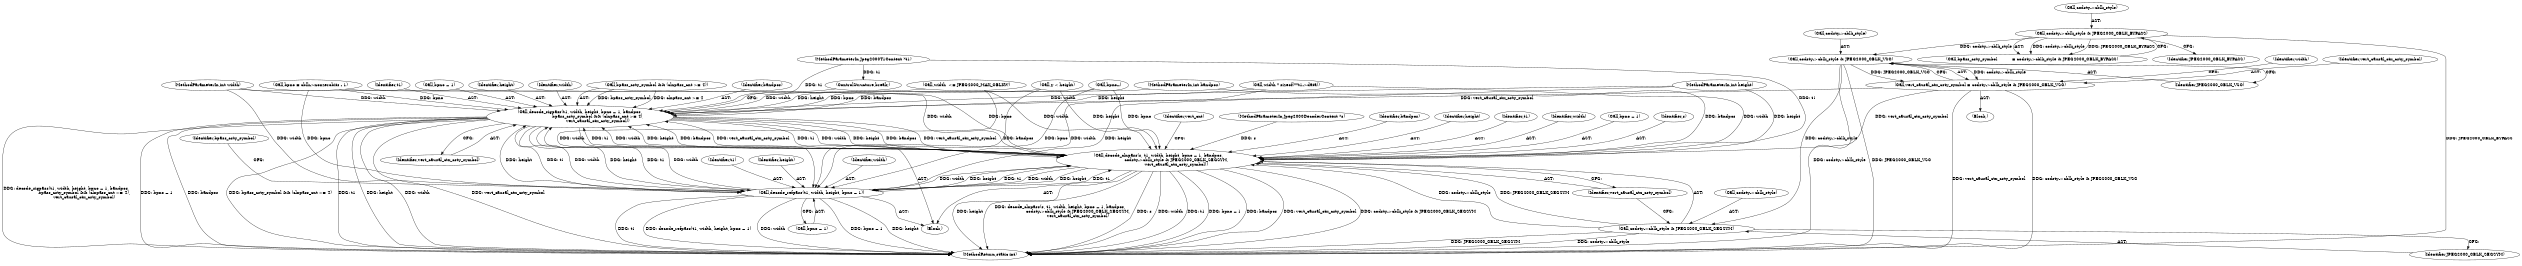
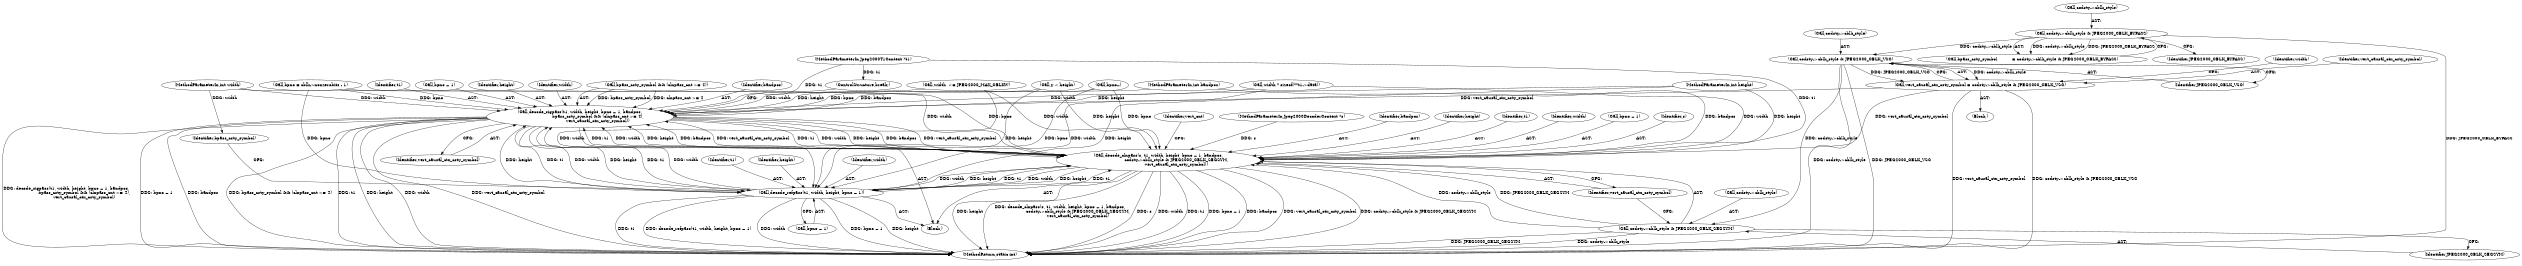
  digraph {
    n1 [label="(Call,codsty->cblk_style & JPEG2000_CBLK_VSC)"]
    n2 [label="(Call,vert_causal_ctx_csty_symbol = codsty->cblk_style & JPEG2000_CBLK_VSC)"]
    n3 [label="(Call,codsty->cblk_style & JPEG2000_CBLK_SEGSYM)"]
    n4 [label="(MethodReturn,static int)"]
    n5 [label="(Identifier,JPEG2000_CBLK_VSC)"]
    n6 [label="(Call,decode_sigpass(t1, width, height, bpno + 1, bandpos,\n                           bpass_csty_symbol && (clnpass_cnt >= 4),\n                           vert_causal_ctx_csty_symbol))"]
    n7 [label="(Call,decode_clnpass(s, t1, width, height, bpno + 1, bandpos,\n                           codsty->cblk_style & JPEG2000_CBLK_SEGSYM,\n                           vert_causal_ctx_csty_symbol))"]
    n8 [label="(Block,)"]
    n9 [label="(Identifier,JPEG2000_CBLK_SEGSYM)"]
    n10 [label="(Call,codsty->cblk_style & JPEG2000_CBLK_BYPASS)"]
    n11 [label="(Call,bpass_csty_symbol           = codsty->cblk_style & JPEG2000_CBLK_BYPASS)"]
    n12 [label="(Identifier,JPEG2000_CBLK_BYPASS)"]
    n13 [label="(Call,decode_refpass(t1, width, height, bpno + 1))"]
    n14 [label="(Identifier,vert_causal_ctx_csty_symbol)"]
    n15 [label="(Block,)"]
    n16 [label="(Identifier,vert_causal_ctx_csty_symbol)"]
    n17 [label="(Call,bpno + 1)"]
    n18 [label="(MethodParameterIn,int bandpos)"]
    n19 [label="(Identifier,vert_cnt)"]
    n20 [label="(Identifier,bpass_csty_symbol)"]
    n21 [label="(MethodParameterIn,Jpeg2000DecoderContext *s)"]
    n22 [label="(MethodParameterIn,int width)"]
    n23 [label="(Call,codsty->cblk_style)"]
    n24 [label="(Identifier,width)"]
    n25 [label="(Identifier,bandpos)"]
    n26 [label="(Call,bpno--)"]
    n27 [label="(Identifier,height)"]
    n28 [label="(ControlStructure,break;)"]
    n29 [label="(Identifier,width)"]
    n30 [label="(Identifier,t1)"]
    n31 [label="(Call,bpno + 1)"]
    n32 [label="(Identifier,t1)"]
    n33 [label="(Identifier,height)"]
    n34 [label="(Call,width * sizeof(**t1->data))"]
    n35 [label="(Identifier,width)"]
    n36 [label="(Call,bpass_csty_symbol && (clnpass_cnt >= 4))"]
    n37 [label="(Call,codsty->cblk_style)"]
    n38 [label="(Call,width  <= JPEG2000_MAX_CBLKW)"]
    n39 [label="(Call,codsty->cblk_style)"]
    n40 [label="(Identifier,t1)"]
    n41 [label="(Identifier,width)"]
    n42 [label="(Identifier,bandpos)"]
    n43 [label="(Call,y < height)"]
    n44 [label="(MethodParameterIn,int height)"]
    n45 [label="(Identifier,height)"]
    n46 [label="(Call,bpno + 1)"]
    n47 [label="(Call,bpno = cblk->nonzerobits - 1)"]
    n48 [label="(Identifier,vert_causal_ctx_csty_symbol)"]
    n49 [label="(MethodParameterIn,Jpeg2000T1Context *t1)"]
    n50 [label="(Identifier,s)"]
    n1 -> n2 [label="AST: "]
    n1 -> n2 [label="DDG: codsty->cblk_style"]
    n1 -> n2 [label="DDG: JPEG2000_CBLK_VSC"]
    n1 -> n3 [label="DDG: codsty->cblk_style"]
    n1 -> n4 [label="DDG: JPEG2000_CBLK_VSC"]
    n1 -> n4 [label="DDG: codsty->cblk_style"]
    n1 -> n5 [label="CFG: "]
    n2 -> n1 [label="CFG: "]
    n2 -> n4 [label="DDG: codsty->cblk_style & JPEG2000_CBLK_VSC"]
    n2 -> n4 [label="DDG: vert_causal_ctx_csty_symbol"]
    n2 -> n6 [label="DDG: vert_causal_ctx_csty_symbol"]
    n2 -> n7 [label="DDG: vert_causal_ctx_csty_symbol"]
    n2 -> n8 [label="AST: "]
    n3 -> n4 [label="DDG: codsty->cblk_style"]
    n3 -> n4 [label="DDG: JPEG2000_CBLK_SEGSYM"]
    n3 -> n7 [label="AST: "]
    n3 -> n7 [label="DDG: codsty->cblk_style"]
    n3 -> n7 [label="DDG: JPEG2000_CBLK_SEGSYM"]
    n3 -> n9 [label="CFG: "]
    n5 -> n1 [label="AST: "]
    n6 -> n4 [label="DDG: bandpos"]
    n6 -> n4 [label="DDG: bpass_csty_symbol && (clnpass_cnt >= 4)"]
    n6 -> n4 [label="DDG: t1"]
    n6 -> n4 [label="DDG: height"]
    n6 -> n4 [label="DDG: width"]
    n6 -> n4 [label="DDG: vert_causal_ctx_csty_symbol"]
    n6 -> n4 [label="DDG: decode_sigpass(t1, width, height, bpno + 1, bandpos,\n                           bpass_csty_symbol && (clnpass_cnt >= 4),\n                           vert_causal_ctx_csty_symbol)"]
    n6 -> n4 [label="DDG: bpno + 1"]
    n6 -> n7 [label="DDG: t1"]
    n6 -> n7 [label="DDG: width"]
    n6 -> n7 [label="DDG: height"]
    n6 -> n7 [label="DDG: bandpos"]
    n6 -> n7 [label="DDG: vert_causal_ctx_csty_symbol"]
    n6 -> n13 [label="DDG: t1"]
    n6 -> n13 [label="DDG: width"]
    n6 -> n13 [label="DDG: height"]
    n6 -> n14 [label="CFG: "]
    n6 -> n15 [label="AST: "]
    n7 -> n4 [label="DDG: decode_clnpass(s, t1, width, height, bpno + 1, bandpos,\n                           codsty->cblk_style & JPEG2000_CBLK_SEGSYM,\n                           vert_causal_ctx_csty_symbol)"]
    n7 -> n4 [label="DDG: s"]
    n7 -> n4 [label="DDG: width"]
    n7 -> n4 [label="DDG: t1"]
    n7 -> n4 [label="DDG: bpno + 1"]
    n7 -> n4 [label="DDG: bandpos"]
    n7 -> n4 [label="DDG: vert_causal_ctx_csty_symbol"]
    n7 -> n4 [label="DDG: codsty->cblk_style & JPEG2000_CBLK_SEGSYM"]
    n7 -> n4 [label="DDG: height"]
    n7 -> n6 [label="DDG: t1"]
    n7 -> n6 [label="DDG: width"]
    n7 -> n6 [label="DDG: height"]
    n7 -> n6 [label="DDG: bandpos"]
    n7 -> n6 [label="DDG: vert_causal_ctx_csty_symbol"]
    n7 -> n13 [label="DDG: t1"]
    n7 -> n13 [label="DDG: width"]
    n7 -> n13 [label="DDG: height"]
    n7 -> n15 [label="AST: "]
    n7 -> n16 [label="CFG: "]
    n9 -> n3 [label="AST: "]
    n10 -> n1 [label="DDG: codsty->cblk_style"]
    n10 -> n4 [label="DDG: JPEG2000_CBLK_BYPASS"]
    n10 -> n11 [label="AST: "]
    n10 -> n11 [label="DDG: codsty->cblk_style"]
    n10 -> n11 [label="DDG: JPEG2000_CBLK_BYPASS"]
    n10 -> n12 [label="CFG: "]
    n11 -> n10 [label="CFG: "]
    n13 -> n4 [label="DDG: t1"]
    n13 -> n4 [label="DDG: decode_refpass(t1, width, height, bpno + 1)"]
    n13 -> n4 [label="DDG: width"]
    n13 -> n4 [label="DDG: bpno + 1"]
    n13 -> n4 [label="DDG: height"]
    n13 -> n6 [label="DDG: t1"]
    n13 -> n6 [label="DDG: width"]
    n13 -> n6 [label="DDG: height"]
    n13 -> n7 [label="DDG: t1"]
    n13 -> n7 [label="DDG: width"]
    n13 -> n7 [label="DDG: height"]
    n13 -> n15 [label="AST: "]
    n13 -> n17 [label="CFG: "]
    n14 -> n6 [label="AST: "]
    n16 -> n3 [label="CFG: "]
    n16 -> n7 [label="AST: "]
    n17 -> n13 [label="AST: "]
    n18 -> n6 [label="DDG: bandpos"]
    n18 -> n7 [label="DDG: bandpos"]
    n19 -> n7 [label="CFG: "]
    n20 -> n13 [label="CFG: "]
    n21 -> n7 [label="DDG: s"]
    n22 -> n6 [label="DDG: width"]
    n22 -> n7 [label="DDG: width"]
-   n22 -> n13 [label="DDG: width"]
+   n22 -> n20 [label="DDG: width"]
    n23 -> n1 [label="AST: "]
    n24 -> n2 [label="CFG: "]
    n25 -> n7 [label="AST: "]
    n26 -> n6 [label="DDG: bpno"]
    n26 -> n7 [label="DDG: bpno"]
    n26 -> n13 [label="DDG: bpno"]
    n27 -> n7 [label="AST: "]
    n28 -> n6 [label="CFG: "]
    n29 -> n13 [label="AST: "]
    n30 -> n6 [label="AST: "]
    n31 -> n6 [label="AST: "]
    n32 -> n7 [label="AST: "]
    n33 -> n6 [label="AST: "]
    n34 -> n6 [label="DDG: width"]
    n34 -> n7 [label="DDG: width"]
    n34 -> n13 [label="DDG: width"]
    n35 -> n6 [label="AST: "]
    n36 -> n6 [label="AST: "]
    n36 -> n6 [label="DDG: bpass_csty_symbol"]
    n36 -> n6 [label="DDG: clnpass_cnt >= 4"]
    n37 -> n10 [label="AST: "]
    n38 -> n6 [label="DDG: width"]
    n38 -> n7 [label="DDG: width"]
    n38 -> n13 [label="DDG: width"]
    n39 -> n3 [label="AST: "]
    n40 -> n13 [label="AST: "]
    n41 -> n7 [label="AST: "]
    n42 -> n6 [label="AST: "]
    n43 -> n6 [label="DDG: height"]
    n43 -> n7 [label="DDG: height"]
-   n43 -> n13 [label="DDG: bandpos"]
+   n43 -> n13 [label="DDG: height"]
    n44 -> n6 [label="DDG: height"]
    n44 -> n7 [label="DDG: height"]
    n44 -> n13 [label="DDG: height"]
    n45 -> n13 [label="AST: "]
    n46 -> n7 [label="AST: "]
    n47 -> n6 [label="DDG: bpno"]
    n47 -> n7 [label="DDG: bpno"]
    n47 -> n13 [label="DDG: bpno"]
    n48 -> n2 [label="AST: "]
    n49 -> n6 [label="DDG: t1"]
    n49 -> n7 [label="DDG: t1"]
    n49 -> n28 [label="DDG: t1"]
    n50 -> n7 [label="AST: "]
  }
